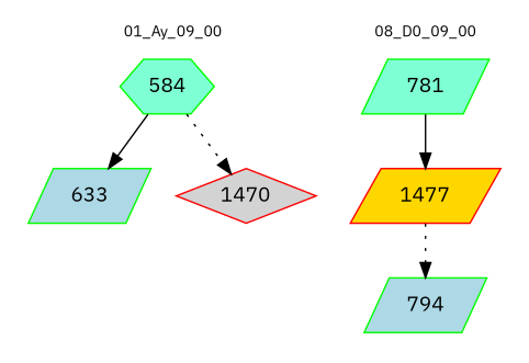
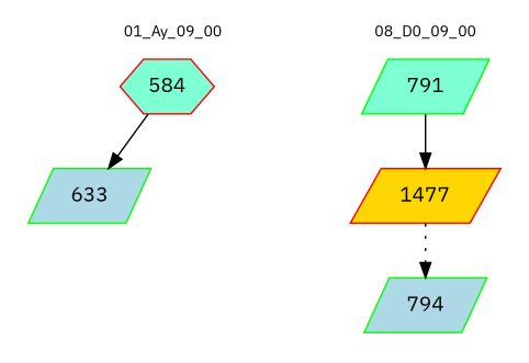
  digraph {
    fontname="IBM Plex Sans"
    node [color=green fillcolor=aquamarine fontname="IBM Plex Sans" shape=parallelogram style=filled]
    edge [color=black fontname="IBM Plex Sans" style=solid]
-   n1 [label=584 shape=hexagon]
+   n1 [color=red label=584 shape=hexagon]
    n2 [fillcolor=lightblue label=633]
-   n3 [color=red fillcolor=lightgrey label=1470 shape=diamond]
-   n4 [label=781]
+   n4 [label=791]
    n5 [fillcolor=lightblue label=794]
    n6 [color=red fillcolor=gold label=1477]
    subgraph cluster_1 {
      color=white
      fontsize=10
      label="01_Ay_09_00"
      n1
      n2
-     n3
    }
    subgraph cluster_2 {
      color=white
      fontsize=10
      label="08_D0_09_00"
      n4
      n5
      n6
    }
    n1 -> n2
-   n1 -> n3 [style=dotted]
    n4 -> n6
    n6 -> n5 [style=dotted]
  }
